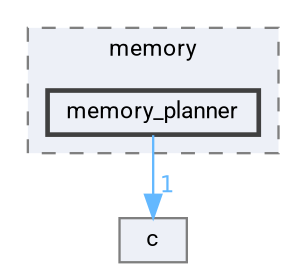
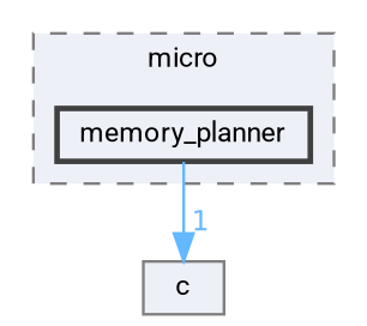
  digraph {
    compound=true
    fontname=Roboto
    node [fillcolor="#edf0f7" fontname=Roboto fontsize=10 shape=box]
    n1 [color=grey25 height=0.2 label=memory_planner style="filled,bold" width=0.4]
    n2 [color=grey50 height=0.2 label=c style=filled width=0.4]
    subgraph cluster_1 {
      bgcolor="#edf0f7"
      fontsize=10
-     label=memory
+     label=micro
      pencolor=grey50
      style="filled,dashed"
      n1
    }
    n1 -> n2 [color=steelblue1 fontcolor=steelblue1 fontname=Roboto fontsize=10 headlabel=1 labeldistance=1.5 labelfontname=Helvetica labelfontsize=10]
  }
